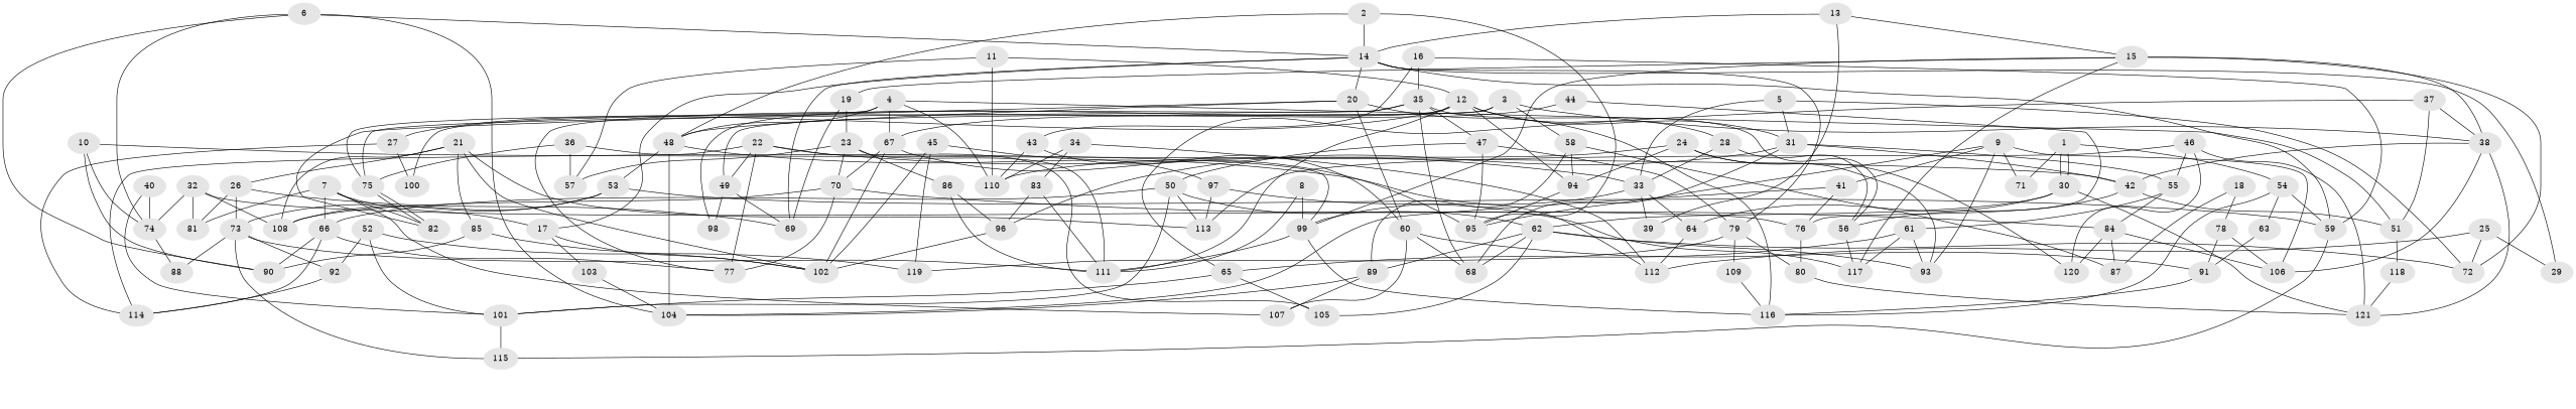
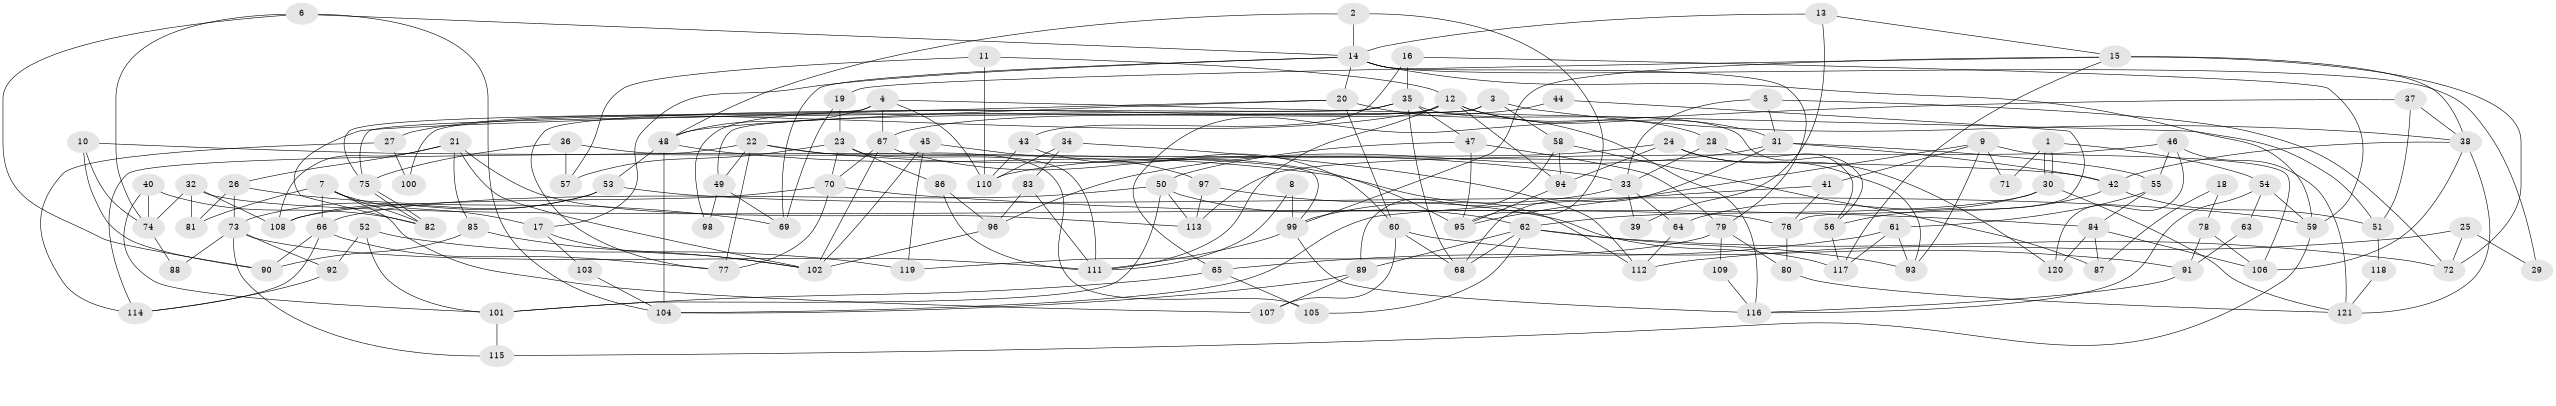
  graph {
    node [color=gray90 style=filled]
    1
    30
    54
    71
    62
    64
    121
    59
    116
    63
    2
    14
    48
    95
    17
    20
    29
    69
    79
    104
    112
    53
    3
    38
    49
    58
    100
    106
    42
    98
    94
    87
    89
    4
    51
    67
    75
    110
    118
    102
    70
    82
    5
    31
    33
    72
    55
    68
    96
    99
    39
    6
    74
    90
    88
    7
    66
    81
    107
    103
    77
    114
    8
    111
    9
    41
    93
    76
    10
    56
    11
    12
    57
    27
    28
    13
    15
    19
    117
    60
    119
    80
    109
    23
    16
    35
    43
    47
    115
    18
    78
    91
    86
    21
    26
    85
    108
    113
    73
    22
    105
    84
    24
    120
    25
    92
    61
    32
    34
    83
    50
    36
    37
    65
    101
    40
    44
    45
    97
    46
    52
    1 -- 30
    1 -- 30
    1 -- 54
    1 -- 71
    30 -- 62
    30 -- 64
    30 -- 121
    54 -- 59
    54 -- 116
    54 -- 63
    62 -- 89
    62 -- 72
    62 -- 68
    62 -- 93
    62 -- 105
    64 -- 112
    59 -- 115
    63 -- 91
    2 -- 14
    2 -- 48
    2 -- 95
    14 -- 59
    14 -- 17
    14 -- 20
    14 -- 29
    14 -- 69
    14 -- 79
    48 -- 104
    48 -- 112
    48 -- 53
    17 -- 102
    17 -- 103
    20 -- 116
    20 -- 48
    20 -- 82
    20 -- 60
    79 -- 119
    79 -- 80
    79 -- 109
    53 -- 59
    53 -- 108
    53 -- 73
    3 -- 38
    3 -- 49
    3 -- 58
    3 -- 100
    38 -- 121
    38 -- 106
    38 -- 42
    49 -- 69
    49 -- 98
    58 -- 94
    58 -- 87
    58 -- 89
    42 -- 51
    42 -- 56
    94 -- 95
    89 -- 104
    89 -- 107
    4 -- 48
    4 -- 51
    4 -- 67
    4 -- 75
    4 -- 110
    51 -- 118
    67 -- 95
    67 -- 102
    67 -- 70
    75 -- 82
    75 -- 82
    118 -- 121
    70 -- 77
    70 -- 108
    70 -- 84
    5 -- 31
    5 -- 33
    5 -- 72
    31 -- 42
    31 -- 55
    31 -- 68
    31 -- 96
    33 -- 64
    33 -- 99
    33 -- 39
    55 -- 84
    55 -- 61
    96 -- 102
    99 -- 116
    99 -- 111
    6 -- 14
    6 -- 104
    6 -- 74
    6 -- 90
    74 -- 88
    7 -- 17
    7 -- 82
    7 -- 66
    7 -- 81
    7 -- 107
    66 -- 90
    66 -- 77
    66 -- 114
    103 -- 104
    8 -- 99
    8 -- 111
    9 -- 71
    9 -- 95
    9 -- 106
    9 -- 41
    9 -- 93
    41 -- 104
    41 -- 76
    76 -- 80
    10 -- 42
    10 -- 74
    10 -- 90
    56 -- 117
    11 -- 110
    11 -- 12
    11 -- 57
    12 -- 98
    12 -- 94
    12 -- 31
    12 -- 111
    12 -- 27
    12 -- 28
    27 -- 100
    27 -- 114
    28 -- 33
    28 -- 56
    13 -- 14
    13 -- 39
    13 -- 15
    15 -- 38
    15 -- 72
    15 -- 99
    15 -- 19
    15 -- 117
    19 -- 69
    19 -- 23
    60 -- 68
    60 -- 107
    60 -- 91
    80 -- 121
    109 -- 116
    23 -- 70
    23 -- 111
    23 -- 57
    23 -- 86
    16 -- 59
    16 -- 35
    16 -- 43
    35 -- 75
    35 -- 68
    35 -- 77
    35 -- 56
    35 -- 47
    43 -- 110
    43 -- 60
    47 -- 95
    47 -- 79
    47 -- 50
    18 -- 87
    18 -- 78
    78 -- 106
    78 -- 91
    91 -- 116
    86 -- 96
    86 -- 111
    21 -- 102
    21 -- 26
    21 -- 85
    21 -- 108
    21 -- 113
    26 -- 69
    26 -- 81
    26 -- 73
    85 -- 102
    85 -- 90
    73 -- 88
    73 -- 111
    73 -- 115
    73 -- 92
    22 -- 49
    22 -- 33
    22 -- 77
    22 -- 114
    22 -- 105
    84 -- 106
    84 -- 87
    84 -- 120
    24 -- 94
    24 -- 110
    24 -- 93
    24 -- 120
    25 -- 29
    25 -- 112
    25 -- 72
    92 -- 114
    61 -- 93
    61 -- 117
    61 -- 65
    32 -- 74
    32 -- 81
    32 -- 76
    32 -- 108
    34 -- 112
    34 -- 110
    34 -- 83
    83 -- 96
    83 -- 111
    50 -- 62
    50 -- 66
    50 -- 113
    50 -- 101
    36 -- 75
    36 -- 99
    36 -- 57
    37 -- 38
    37 -- 51
    37 -- 65
    65 -- 105
    65 -- 101
    101 -- 115
+   40 -- 82
    40 -- 74
    40 -- 101
    44 -- 67
    44 -- 76
    45 -- 102
    45 -- 119
    45 -- 97
    97 -- 117
    97 -- 113
    46 -- 121
    46 -- 55
    46 -- 113
    46 -- 120
    52 -- 119
    52 -- 92
    52 -- 101
  }
